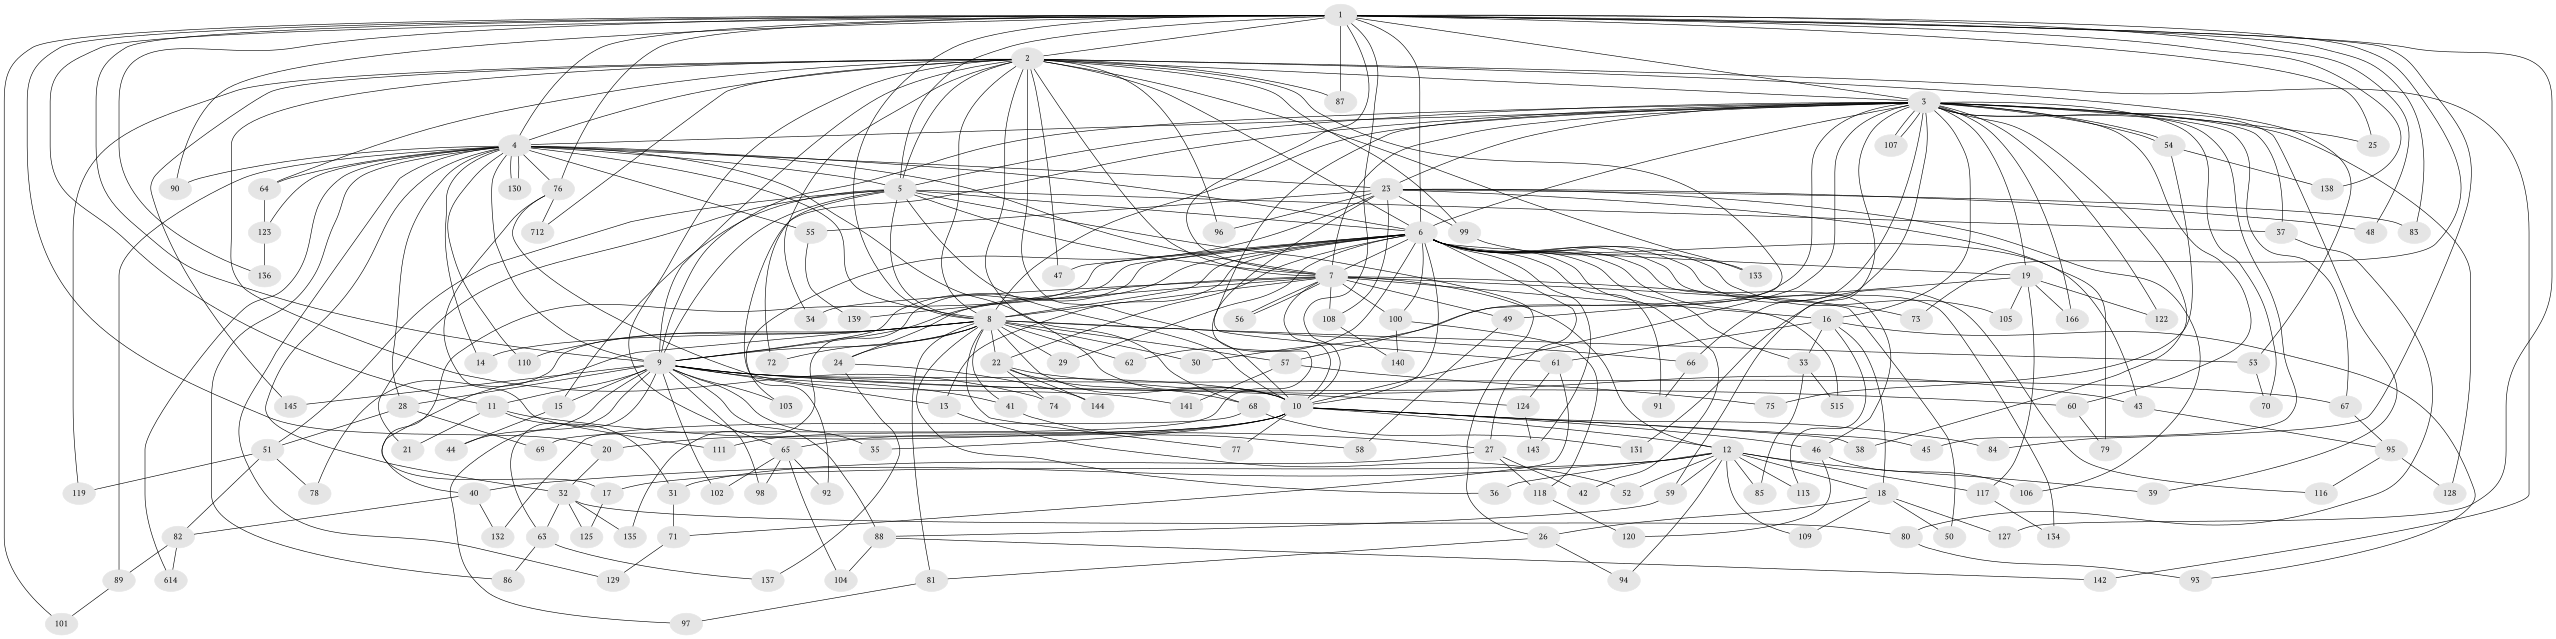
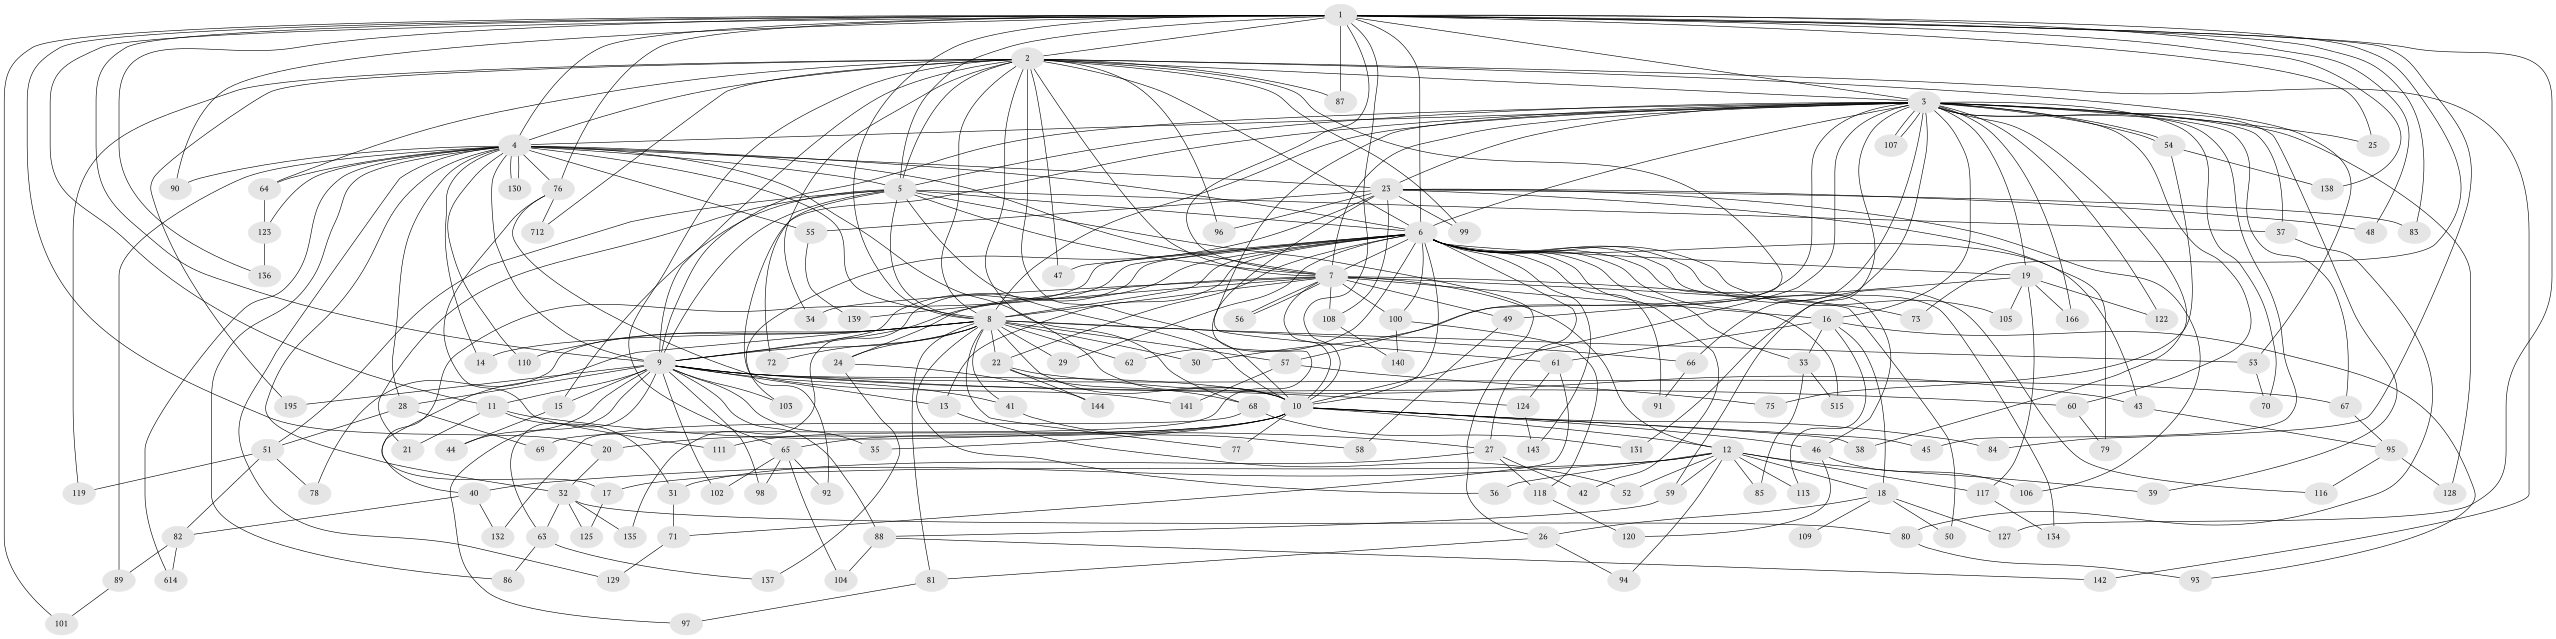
  graph {
    fontname="PT Serif"
    node [color=gray90 fontname="PT Serif" style=filled]
    edge [fontname="PT Serif"]
    1
    2
    3
    4
    5
    6
    7
    8
    9
    10
    11
    20
    25
    48
    73
    76
    83
    84
    87
    90
    101
    127
    136
    138
    34
    47
    53
    57
    64
    65
    68
-   74
    96
    99
    n35 [label=712]
    119
-   133
    142
-   145
+   145 [label=195]
    16
    19
    23
    30
    37
    38
    39
    45
    54
    59
    60
    61
    66
    67
    70
    92
    107
    122
    n58 [label=166]
    128
    131
    14
    28
    32
    55
    86
    89
    110
    n68 [label=614]
    123
    129
    130
    15
    21
    26
    51
    72
    13
    17
    22
    24
    27
    29
    33
    42
    43
    46
    62
    91
    100
    105
    n91 [label=515]
    116
    134
    135
    143
    12
    49
    50
    56
    108
    139
    36
    40
    41
    77
    78
    81
    35
    44
    63
    88
    97
    98
    102
    103
    124
    111
    31
    141
    75
    104
    132
    18
    113
    93
    117
    69
    79
    106
    80
    71
    95
    125
    94
    82
    52
    144
    137
    118
    85
    120
    140
    109
    58
    1 -- 2
    1 -- 3
    1 -- 4
    1 -- 5
    1 -- 6
    1 -- 7
    1 -- 8
    1 -- 9
    1 -- 10
    1 -- 11
    1 -- 20
    1 -- 25
    1 -- 48
    1 -- 73
    1 -- 76
    1 -- 83
    1 -- 84
    1 -- 87
    1 -- 90
    1 -- 101
    1 -- 127
    1 -- 136
    1 -- 138
    2 -- 3
    2 -- 4
    2 -- 5
    2 -- 6
    2 -- 7
    2 -- 8
    2 -- 9
    2 -- 10
    2 -- 87
    2 -- 34
    2 -- 47
    2 -- 53
    2 -- 57
    2 -- 64
    2 -- 65
    2 -- 68
-   2 -- 74
    2 -- 96
    2 -- 99
    2 -- n35
    2 -- 119
-   2 -- 133
    2 -- 142
    2 -- 145
    3 -- 4
    3 -- 5
    3 -- 6
    3 -- 7
    3 -- 8
    3 -- 9
    3 -- 10
    3 -- 25
    3 -- 16
    3 -- 19
    3 -- 23
    3 -- 30
    3 -- 37
    3 -- 38
    3 -- 39
    3 -- 45
    3 -- 54
    3 -- 54
    3 -- 59
    3 -- 60
    3 -- 61
    3 -- 66
    3 -- 67
    3 -- 70
    3 -- 92
    3 -- 107
    3 -- 107
    3 -- 122
    3 -- n58
    3 -- 128
    3 -- 131
    4 -- 5
    4 -- 6
    4 -- 7
    4 -- 8
    4 -- 9
    4 -- 10
    4 -- 76
    4 -- 90
    4 -- 64
    4 -- 23
    4 -- 14
    4 -- 28
    4 -- 32
    4 -- 55
    4 -- 86
    4 -- 89
    4 -- 110
    4 -- n68
    4 -- 123
    4 -- 129
    4 -- 130
    4 -- 130
    5 -- 6
    5 -- 7
    5 -- 8
    5 -- 9
    5 -- 10
    5 -- 37
    5 -- 15
    5 -- 21
    5 -- 26
    5 -- 51
    5 -- 72
    6 -- 7
    6 -- 8
    6 -- 9
    6 -- 10
    6 -- 47
    6 -- 19
    6 -- 13
    6 -- 17
    6 -- 22
    6 -- 24
    6 -- 27
    6 -- 29
    6 -- 33
    6 -- 42
    6 -- 43
    6 -- 46
    6 -- 62
    6 -- 91
    6 -- 100
    6 -- 105
    6 -- n91
    6 -- 116
    6 -- 134
    6 -- 135
    6 -- 143
    7 -- 8
    7 -- 9
    7 -- 10
    7 -- 73
    7 -- 34
    7 -- 16
    7 -- 100
    7 -- 12
    7 -- 49
    7 -- 50
    7 -- 56
    7 -- 56
    7 -- 108
    7 -- 139
    8 -- 9
    8 -- 10
    8 -- 53
    8 -- 57
    8 -- 30
    8 -- 66
    8 -- 14
    8 -- 110
    8 -- 72
    8 -- 22
    8 -- 24
    8 -- 29
    8 -- 62
    8 -- 36
    8 -- 40
    8 -- 41
    8 -- 77
    8 -- 78
    8 -- 81
    9 -- 10
    9 -- 11
    9 -- 145
    9 -- 60
    9 -- 67
    9 -- 28
    9 -- 15
    9 -- 13
    9 -- 41
    9 -- 35
    9 -- 44
    9 -- 63
    9 -- 88
    9 -- 97
    9 -- 98
    9 -- 102
    9 -- 103
    9 -- 124
    10 -- 20
    10 -- 84
    10 -- 65
    10 -- 38
    10 -- 45
    10 -- 46
    10 -- 12
    10 -- 77
    10 -- 35
    10 -- 111
    11 -- 21
    11 -- 27
    11 -- 31
    20 -- 32
    76 -- n35
    76 -- 111
    76 -- 141
    53 -- 70
    57 -- 141
    57 -- 75
    64 -- 123
    65 -- 92
    65 -- 98
    65 -- 102
    65 -- 104
    68 -- 131
    68 -- 132
-   99 -- 133
    16 -- 61
    16 -- 33
    16 -- 18
    16 -- 113
    16 -- 93
    19 -- 122
    19 -- n58
    19 -- 105
    19 -- 49
    19 -- 117
    23 -- 48
    23 -- 83
    23 -- 96
    23 -- 99
    23 -- 55
    23 -- 108
    23 -- 103
    23 -- 69
    23 -- 79
    23 -- 106
    37 -- 80
    54 -- 138
    54 -- 75
    59 -- 88
    60 -- 79
    61 -- 124
    61 -- 71
    66 -- 91
    67 -- 95
    28 -- 51
    28 -- 69
    32 -- 135
    32 -- 63
    32 -- 80
    32 -- 125
    55 -- 139
    89 -- 101
    123 -- 136
    15 -- 44
    26 -- 81
    26 -- 94
    51 -- 119
    51 -- 78
    51 -- 82
    13 -- 52
    17 -- 125
    22 -- 68
-   22 -- 74
    22 -- 43
    22 -- 144
    24 -- 144
    24 -- 137
    27 -- 42
    27 -- 31
    27 -- 118
    33 -- n91
    33 -- 85
    43 -- 95
    46 -- 106
    46 -- 120
    100 -- 118
    100 -- 140
    12 -- 39
    12 -- 59
    12 -- 17
    12 -- 36
    12 -- 40
    12 -- 18
    12 -- 113
    12 -- 117
    12 -- 94
    12 -- 52
    12 -- 85
-   12 -- 109
    49 -- 58
    108 -- 140
    40 -- 132
    40 -- 82
    41 -- 58
    81 -- 97
    63 -- 86
    63 -- 137
    88 -- 142
    88 -- 104
    124 -- 143
    31 -- 71
    18 -- 127
    18 -- 26
    18 -- 50
    18 -- 109
    117 -- 134
    80 -- 93
    71 -- 129
    95 -- 128
    95 -- 116
    82 -- 89
    82 -- n68
    118 -- 120
  }
